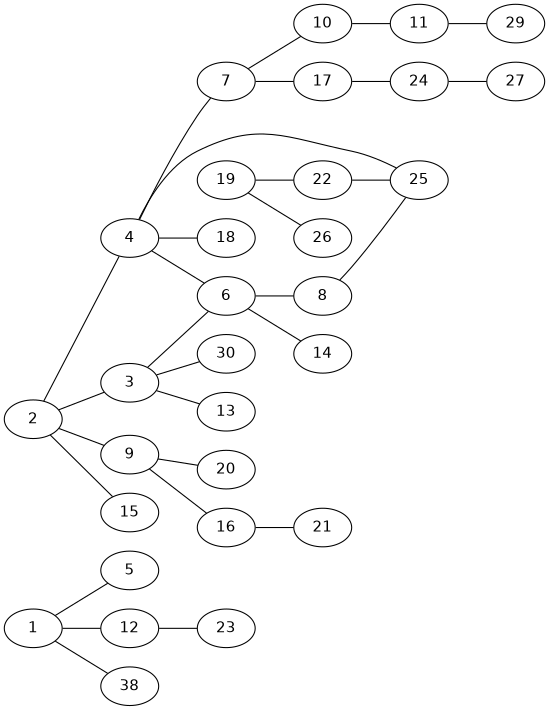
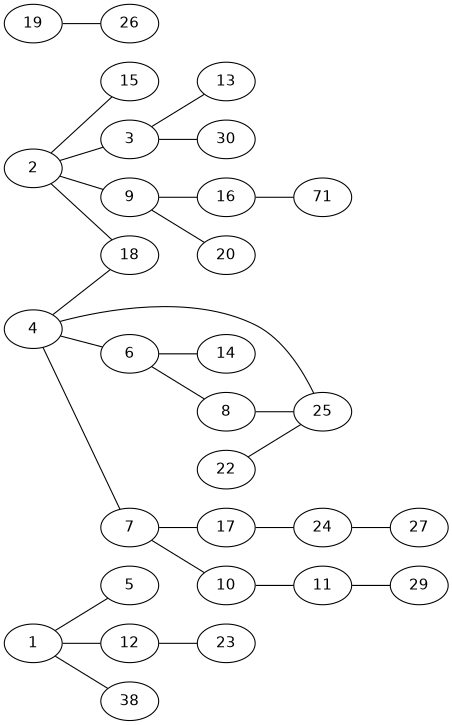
  graph {
    fontname="DejaVu Sans"
    rankdir=LR
    node [fontname="DejaVu Sans"]
    edge [fontname="DejaVu Sans"]
    1
    5
    12
    n4 [label=38]
    2
    3
    4
    9
    15
    23
    6
    13
    30
    7
    18
    25
    16
    20
    8
    14
    10
    17
    19
    22
    26
-   21
+   21 [label=71]
    11
    24
    29
    27
    1 -- 5
    1 -- 12
    1 -- n4
    12 -- 23
    2 -- 3
-   2 -- 4
+   2 -- 18
    2 -- 9
    2 -- 15
-   3 -- 6
    3 -- 13
    3 -- 30
    4 -- 6
    4 -- 7
    4 -- 18
    4 -- 25
    9 -- 16
    9 -- 20
    6 -- 8
    6 -- 14
    7 -- 10
    7 -- 17
    16 -- 21
    8 -- 25
    10 -- 11
    17 -- 24
-   19 -- 22
    19 -- 26
    22 -- 25
    11 -- 29
    24 -- 27
  }
